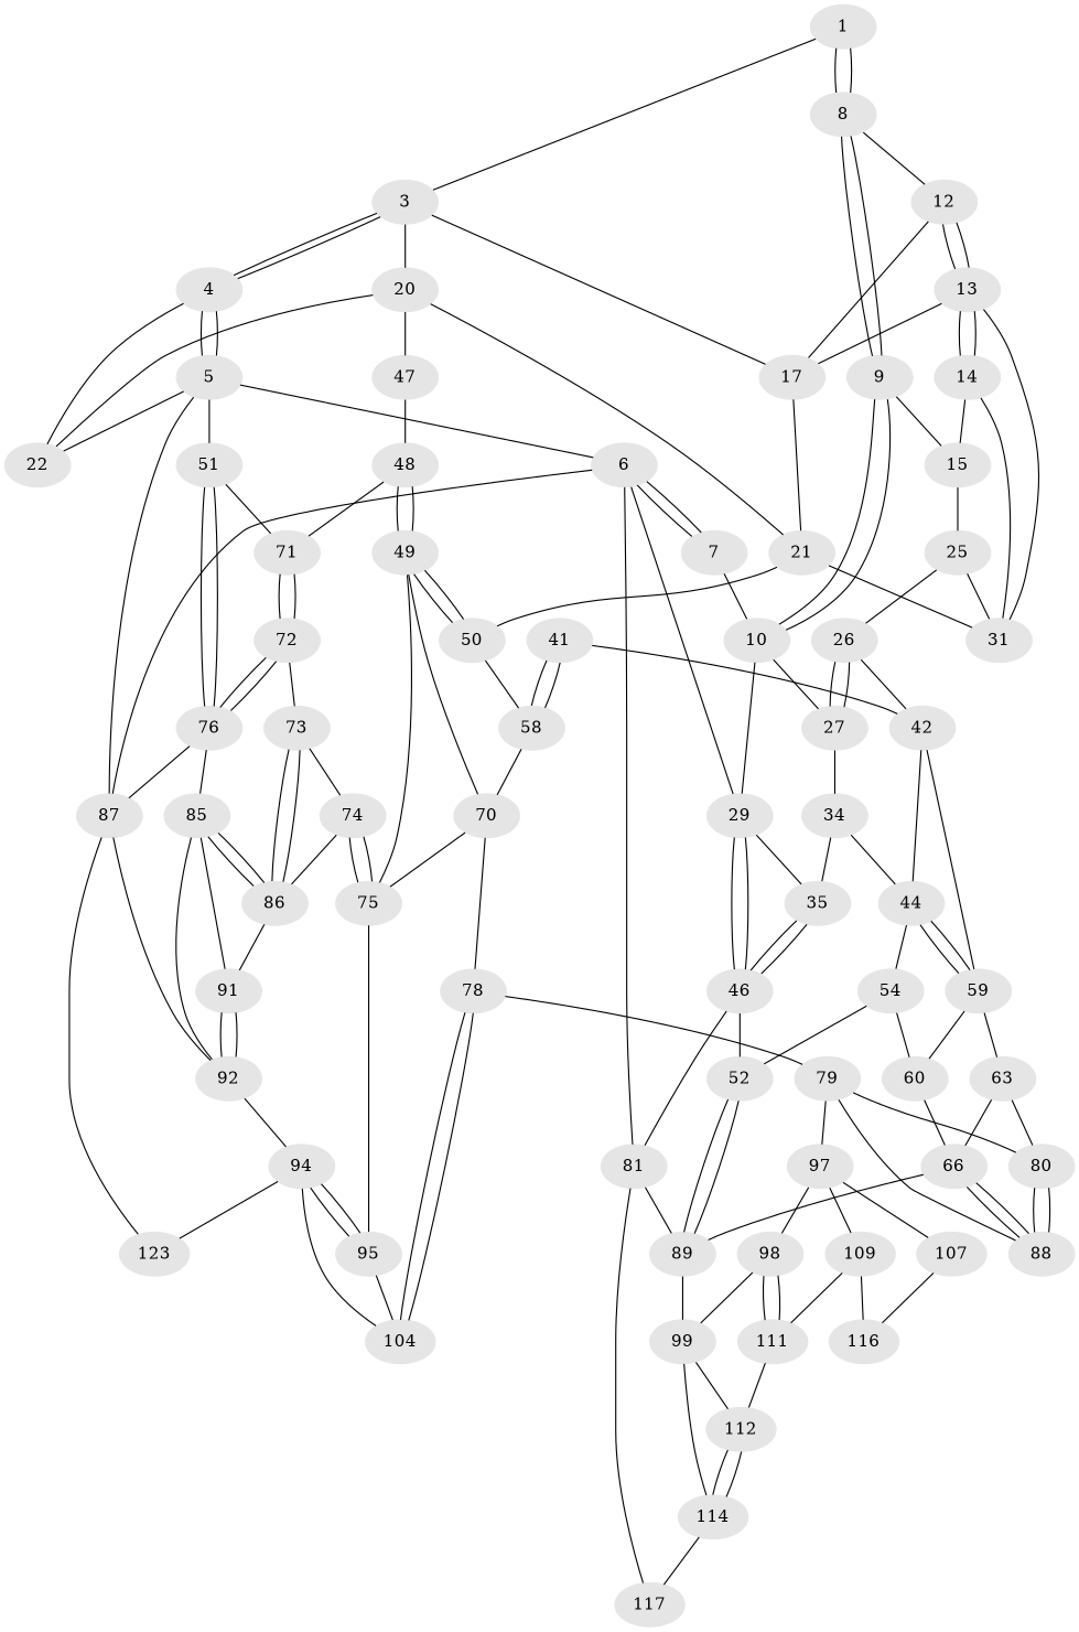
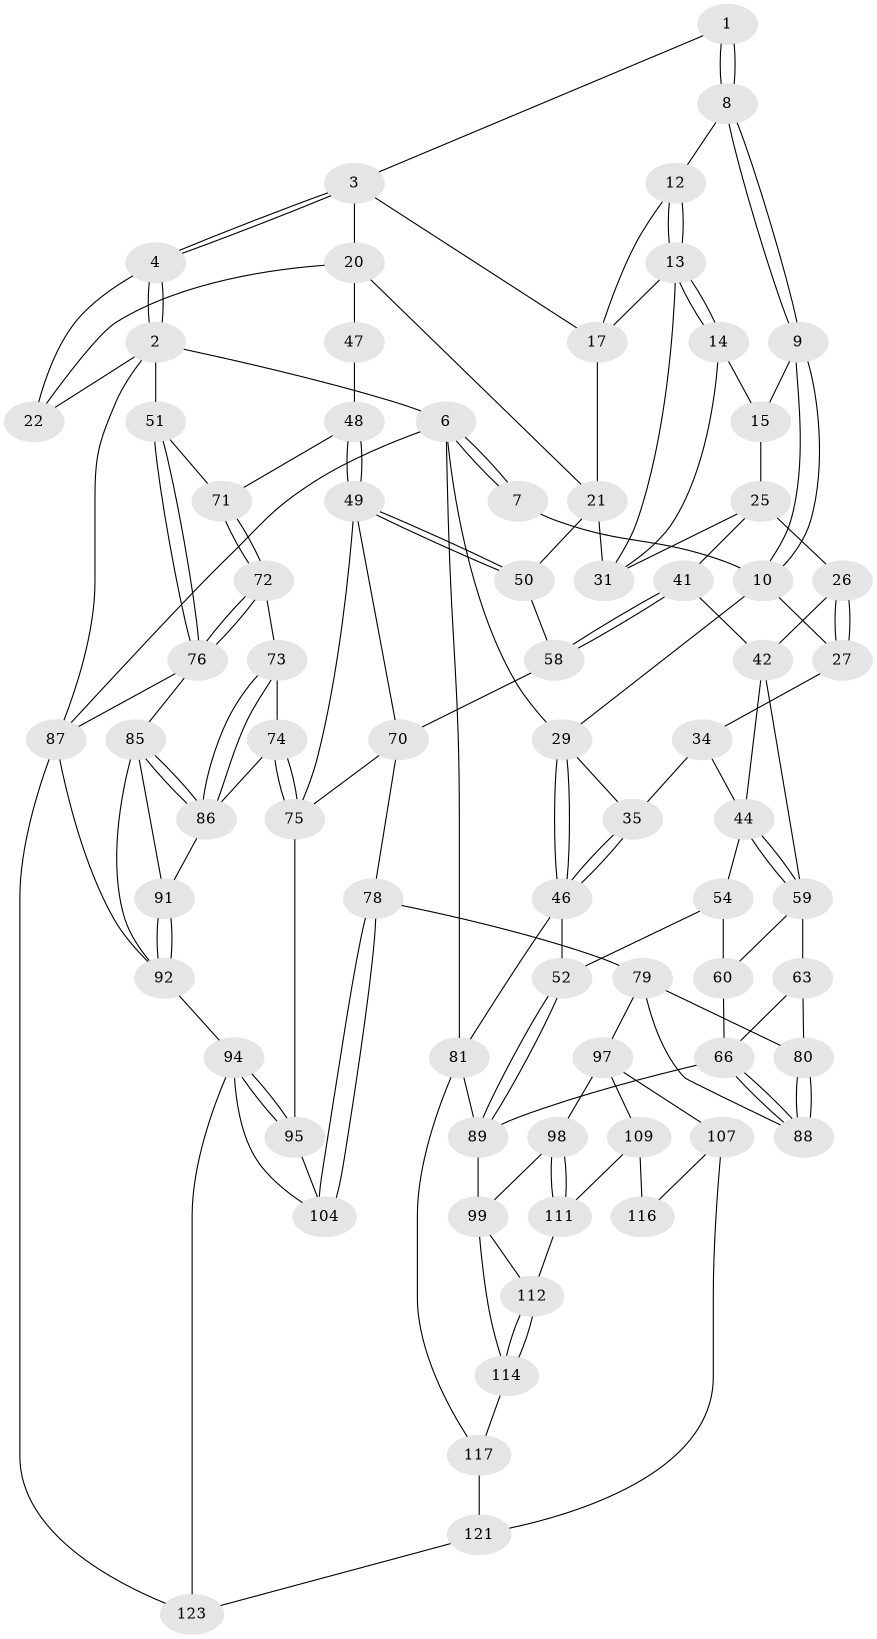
  graph {
    node [color=gray90 style=filled]
    1 [super="+2"]
    3 [super="+16"]
    8 [super="+11"]
    4
    17 [super="+18"]
    20 [super="+23"]
    9
    12
-   5 [super="+38"]
+   5 [super="+38" label=2]
    22
    21 [super="+36"]
    47 [super="+53"]
    6 [super="+82"]
    51 [super="+52"]
    87 [super="+118"]
    7
    29 [super="+30"]
    81 [super="+103"]
    71
    76 [super="+84"]
    92 [super="+93"]
    123
    10 [super="+28"]
    35
    46 [super="+57"]
    117 [super="+122"]
    89 [super="+101"]
+   121 [super="+124"]
    27 [super="+33"]
    15 [super="+24"]
    13 [super="+19"]
    25 [super="+39"]
    34
    14 [super="+32"]
    31 [super="+37"]
    26 [super="+40"]
    41
    50
    48 [super="+68"]
    58 [super="+62"]
    42 [super="+43"]
    44 [super="+45"]
    59 [super="+61"]
    n44 [label=52]
    54 [super="+55"]
    70 [super="+77"]
    60 [super="+65"]
    63 [super="+64"]
    49 [super="+69"]
    75 [super="+83"]
    72
    78
    95
    85 [super="+102"]
    66 [super="+67"]
    99 [super="+100"]
    80
    88
    79 [super="+96"]
    104 [super="+105"]
    73
    74
    86 [super="+90"]
    91
    97 [super="+108"]
    98
    107 [super="+120"]
    109 [super="+110"]
    94 [super="+113"]
    112
    114 [super="+115"]
    111
    116 [super="+119"]
    1 -- 3
    1 -- 8 [weight=2]
    1 -- 8
    3 -- 4
    3 -- 4
    3 -- 17
    3 -- 20
    8 -- 9
    8 -- 9
    8 -- 12
    4 -- 5
    4 -- 5
    4 -- 22
    17 -- 21
    20 -- 22
    20 -- 21
    20 -- 47
    9 -- 10
    9 -- 10
    9 -- 15
    12 -- 17
    12 -- 13
    12 -- 13
    5 -- 22
    5 -- 6
    5 -- 51
    5 -- 87
    21 -- 31
    21 -- 50
    47 -- 48 [weight=2]
    6 -- 87
    6 -- 7
    6 -- 7
    6 -- 29
    6 -- 81
    51 -- 71
    51 -- 76
    51 -- 76
    87 -- 92
    87 -- 123
    7 -- 10
    29 -- 35
    29 -- 46
    29 -- 46
    81 -- 117
    81 -- 89
    71 -- 72
    71 -- 72
    76 -- 87
    76 -- 85
    92 -- 94
    10 -- 29
    10 -- 27
    35 -- 46
    35 -- 46
    46 -- 81
    46 -- n44
+   117 -- 121
    89 -- 99
+   121 -- 123
    27 -- 34
    15 -- 25
    13 -- 17
    13 -- 14
    13 -- 14
    13 -- 31
    25 -- 31
    25 -- 26
+   25 -- 41
    34 -- 35
    34 -- 44
    14 -- 15 [weight=2]
    14 -- 31
    26 -- 27 [weight=2]
    26 -- 27
    26 -- 42
    41 -- 58
    41 -- 58
    41 -- 42
    50 -- 58
    48 -- 71
    48 -- 49
    48 -- 49
    58 -- 70
    42 -- 44
    42 -- 59
    44 -- 59
    44 -- 59
    44 -- 54
    59 -- 60
    59 -- 63
    n44 -- 89
    n44 -- 89
    54 -- n44
    54 -- 60 [weight=2]
    70 -- 75
    70 -- 78
    60 -- 66
    63 -- 66
    63 -- 80
    49 -- 50
    49 -- 50
    49 -- 70
    49 -- 75
    75 -- 95
    72 -- 76
    72 -- 76
    72 -- 73
    78 -- 79
    78 -- 104
    78 -- 104
    95 -- 104
    85 -- 92
    85 -- 86
    85 -- 86
    85 -- 91
    66 -- 89
    66 -- 88
    66 -- 88
    99 -- 112
    99 -- 114
    80 -- 88
    80 -- 88
    79 -- 80
    79 -- 88
    79 -- 97
    73 -- 74
    73 -- 86
    73 -- 86
    74 -- 75
    74 -- 75
    74 -- 86
    86 -- 91
    91 -- 92
    91 -- 92
    97 -- 98
    97 -- 107
    97 -- 109
    98 -- 99
    98 -- 111
    98 -- 111
+   107 -- 121
    107 -- 116
    109 -- 111
    109 -- 116 [weight=2]
    94 -- 123
    94 -- 95
    94 -- 95
    94 -- 104
    112 -- 114
    112 -- 114
    114 -- 117
    111 -- 112
  }
